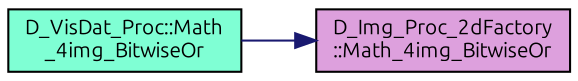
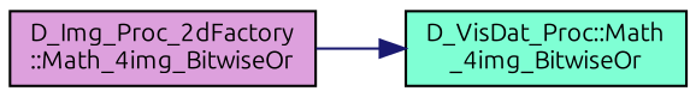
  digraph {
    rankdir=RL
    fontname=Ubuntu
    node [color=black fontname=Ubuntu fontsize=10 shape=record style=filled]
    n1 [fillcolor=plum fontcolor=black height=0.2 label="D_Img_Proc_2dFactory\l::Math_4img_BitwiseOr" width=0.4]
    n2 [fillcolor=aquamarine height=0.2 label="D_VisDat_Proc::Math\l_4img_BitwiseOr" width=0.4]
-   n1 -> n2 [color=midnightblue dir=back fontname=Ubuntu fontsize=10 labelfontname=Helvetica labelfontsize=10 style=solid]
+   n2 -> n1 [color=midnightblue dir=back fontname=Ubuntu fontsize=10 labelfontname=Helvetica labelfontsize=10 style=solid]
  }
